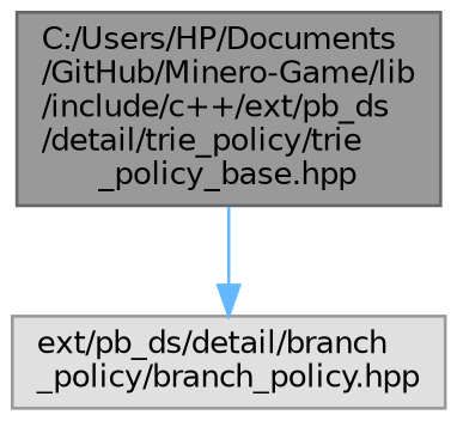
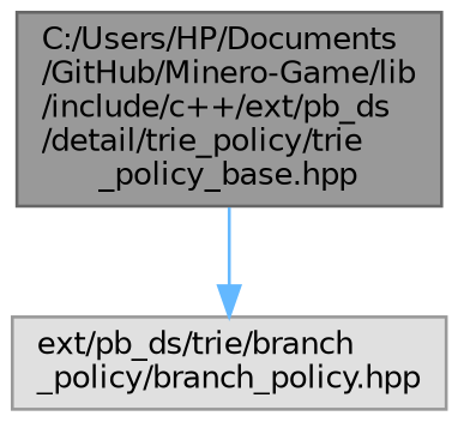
  digraph {
    node [fontname=Helvetica fontsize=10 shape=box style=filled]
    n1 [color=gray40 fillcolor=grey60 fontcolor=black height=0.2 label="C:/Users/HP/Documents\l/GitHub/Minero-Game/lib\l/include/c++/ext/pb_ds\l/detail/trie_policy/trie\l_policy_base.hpp" width=0.4]
-   n2 [color=grey60 fillcolor="#E0E0E0" height=0.2 label="ext/pb_ds/detail/branch\l_policy/branch_policy.hpp" width=0.4]
+   n2 [color=grey60 fillcolor="#E0E0E0" height=0.2 label="ext/pb_ds/trie/branch\l_policy/branch_policy.hpp" width=0.4]
    n1 -> n2 [color=steelblue1 fontname=Helvetica fontsize=10 labelfontname=Helvetica labelfontsize=10 style=solid]
  }
